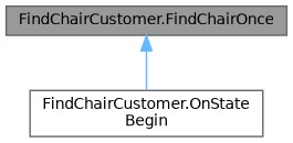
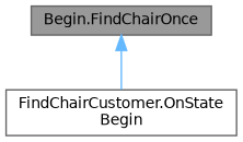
  digraph {
    rankdir=TB
    node [fontname=Helvetica fontsize=10 shape=box style=filled]
-   n1 [color=gray40 fillcolor=grey60 fontcolor=black height=0.2 label="FindChairCustomer.FindChairOnce" width=0.4]
+   n1 [color=gray40 fillcolor=grey60 fontcolor=black height=0.2 label="Begin.FindChairOnce" width=0.4]
    n2 [color=grey40 fillcolor=white height=0.2 label="FindChairCustomer.OnState\lBegin" width=0.4]
    n1 -> n2 [color=steelblue1 dir=back fontname=Helvetica fontsize=10 labelfontname=Helvetica labelfontsize=10 style=solid]
  }
